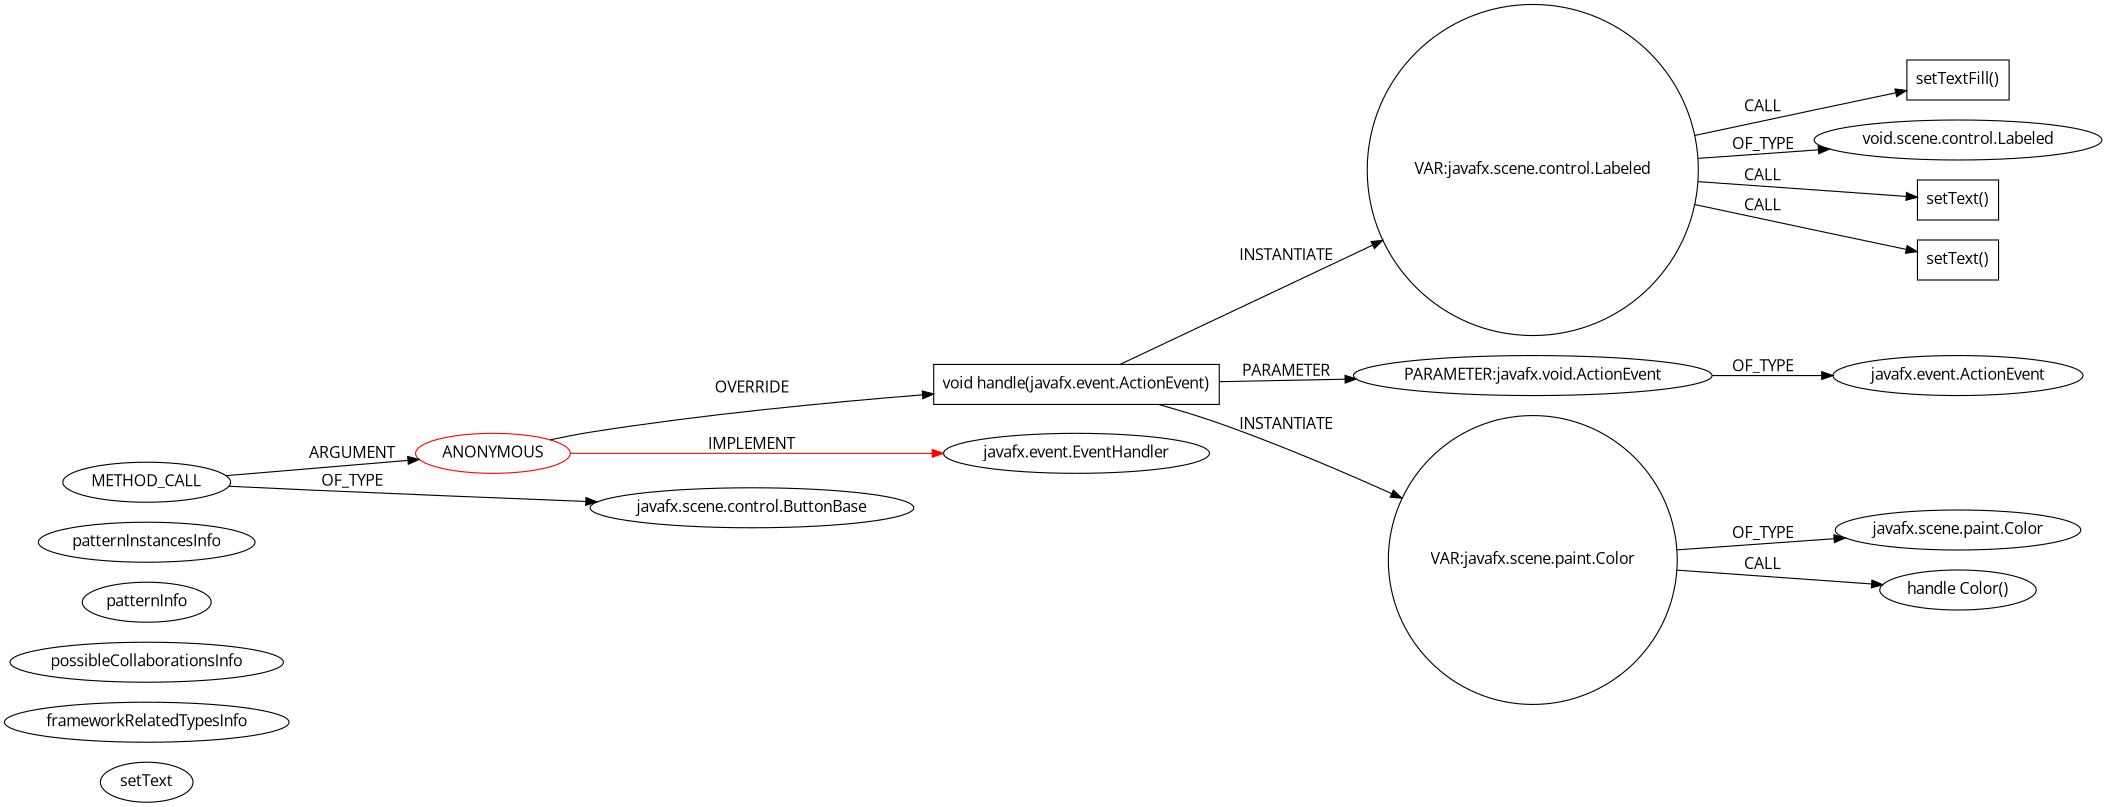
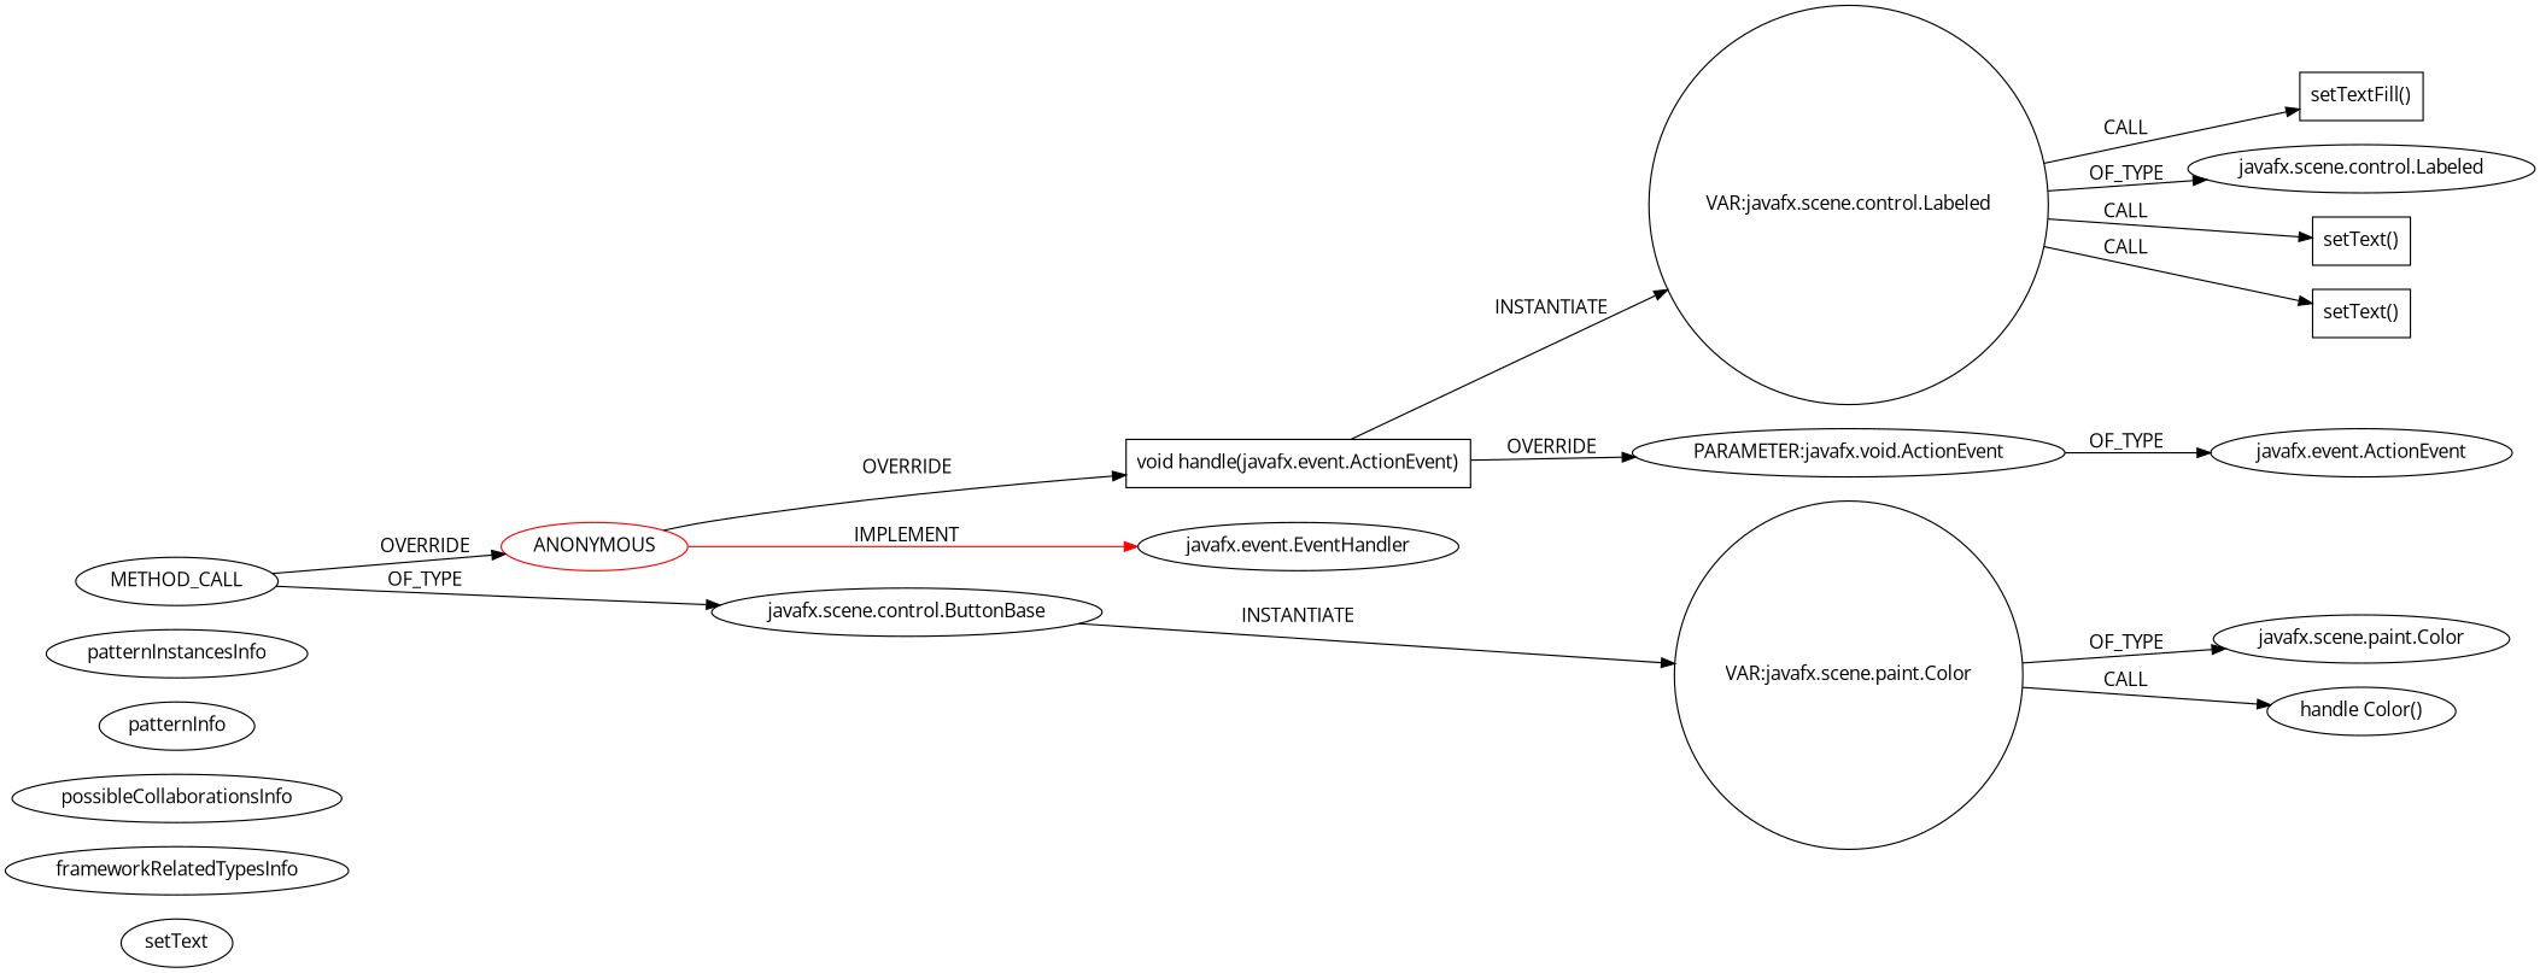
  digraph {
    fontname="Open Sans"
    rankdir=LR
    node [fontname="Open Sans" isFrameworkType=false]
    edge [fontname="Open Sans"]
    n1 [category=pattern graphId=4102 isAnonymous=true label=setText possibleRelation=false isFrameworkType=""]
    frameworkRelatedTypesInfo [0="javafx.event.EventHandler" isFrameworkType=""]
    possibleCollaborationsInfo [isFrameworkType=""]
    patternInfo [frequency=2.0 patternRootClient=0 isFrameworkType=""]
    patternInstancesInfo [0="LukasBuchert-Stockmarketprediction_ANFIS~/LukasBuchert-Stockmarketprediction_ANFIS/Stockmarketprediction_ANFIS-master/StockMarketPrediction/src/gui/MainApplication.java~void start(javafx.stage.Stage)~825" isFrameworkType=""]
    n6 [label="handle Color()" vertexType=CONSTRUCTOR_CALL]
    n7 [label="VAR:javafx.scene.paint.Color" shape=circle vertexType=VARIABLE_EXPRESION]
    n8 [label="javafx.scene.paint.Color" vertexType=FRAMEWORK_CLASS_TYPE]
    n9 [label="void handle(javafx.event.ActionEvent)" shape=box vertexType=OVERRIDING_METHOD_DECLARATION]
    n10 [label="VAR:javafx.scene.control.Labeled" shape=circle vertexType=VARIABLE_EXPRESION]
    n11 [label="PARAMETER:javafx.void.ActionEvent" vertexType=PARAMETER_DECLARATION]
-   n12 [label="void.scene.control.Labeled" vertexType=FRAMEWORK_CLASS_TYPE]
+   n12 [label="javafx.scene.control.Labeled" vertexType=FRAMEWORK_CLASS_TYPE]
    n13 [label="setText()" shape=box vertexType=INSIDE_CALL]
    n14 [label="setText()" shape=box vertexType=INSIDE_CALL]
    n15 [label="setTextFill()" shape=box vertexType=INSIDE_CALL]
    n16 [label="javafx.event.ActionEvent" vertexType=FRAMEWORK_CLASS_TYPE]
    n17 [color=red label=ANONYMOUS vertexType=ROOT_ANONYMOUS_DECLARATION]
    n18 [label="javafx.event.EventHandler" vertexType=FRAMEWORK_INTERFACE_TYPE]
    n19 [label=METHOD_CALL vertexType=OUTSIDE_CALL]
    n20 [label="javafx.scene.control.ButtonBase" vertexType=FRAMEWORK_CLASS_TYPE]
    n7 -> n6 [label=CALL]
    n7 -> n8 [label=OF_TYPE]
-   n9 -> n7 [label=INSTANTIATE]
+   n20 -> n7 [label=INSTANTIATE]
    n9 -> n10 [label=INSTANTIATE]
-   n9 -> n11 [label=PARAMETER]
+   n9 -> n11 [label=OVERRIDE]
    n10 -> n12 [label=OF_TYPE]
    n10 -> n13 [label=CALL]
    n10 -> n14 [label=CALL]
    n10 -> n15 [label=CALL]
    n11 -> n16 [label=OF_TYPE]
    n17 -> n9 [label=OVERRIDE]
    n17 -> n18 [color=red label=IMPLEMENT]
-   n19 -> n17 [label=ARGUMENT]
+   n19 -> n17 [label=OVERRIDE]
    n19 -> n20 [label=OF_TYPE]
  }
